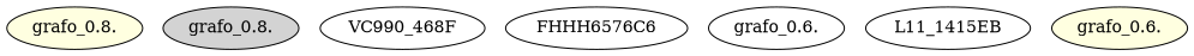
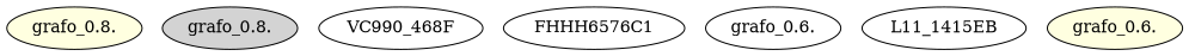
  strict graph {
    node [style=filled fillcolor=white]
    n1 [label="grafo_0.8." fillcolor=lightyellow]
    n2 [label="grafo_0.8." fillcolor=lightgrey]
    n3 [label=VC990_468F]
-   n4 [label=FHHH6576C6]
+   n4 [label=FHHH6576C1]
    n5 [label="grafo_0.6."]
    n6 [label=L11_1415EB]
    n7 [label="grafo_0.6." fillcolor=lightyellow]
  }
